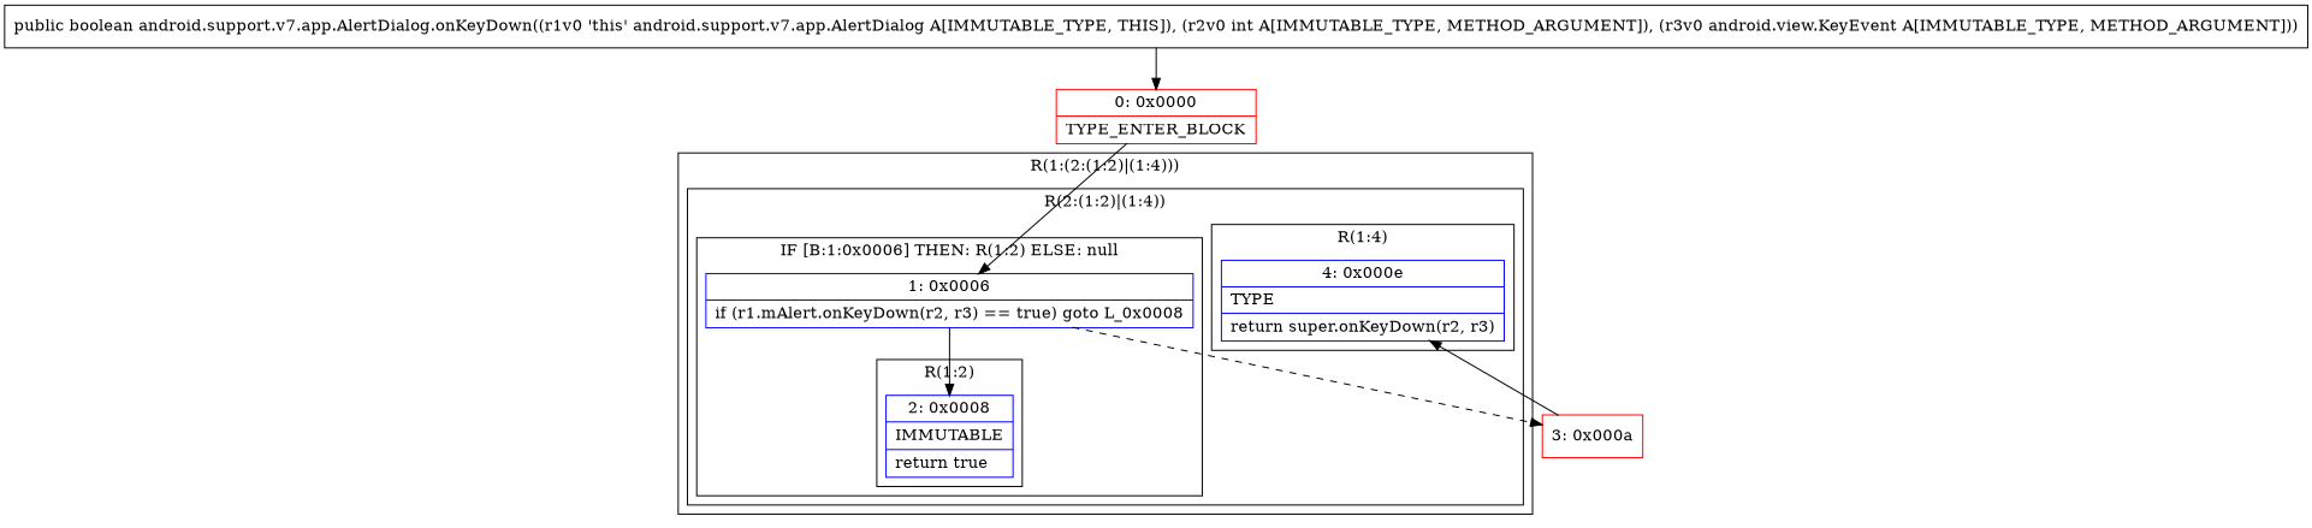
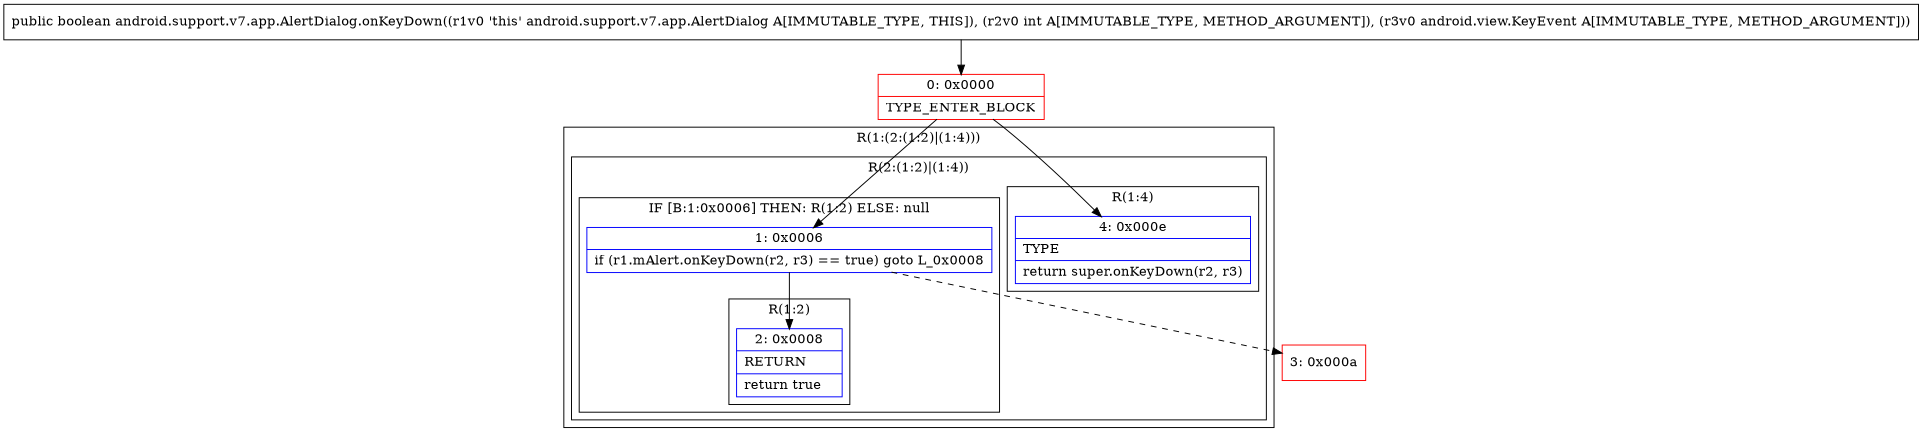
  digraph {
    node [color=blue shape=record]
-   n1 [label="{2\:\ 0x0008|IMMUTABLE\l|return true\l}"]
+   n1 [label="{2\:\ 0x0008|RETURN\l|return true\l}"]
    n2 [label="{1\:\ 0x0006|if (r1.mAlert.onKeyDown(r2, r3) == true) goto L_0x0008\l}"]
    n3 [label="{4\:\ 0x000e|TYPE\l|return super.onKeyDown(r2, r3)\l}"]
    n4 [color=red label="{3\:\ 0x000a}"]
    n5 [color=red label="{0\:\ 0x0000|TYPE_ENTER_BLOCK\l}"]
    n6 [label="{public boolean android.support.v7.app.AlertDialog.onKeyDown((r1v0 'this' android.support.v7.app.AlertDialog A[IMMUTABLE_TYPE, THIS]), (r2v0 int A[IMMUTABLE_TYPE, METHOD_ARGUMENT]), (r3v0 android.view.KeyEvent A[IMMUTABLE_TYPE, METHOD_ARGUMENT])) }" color=""]
    subgraph cluster_1 {
      label="R(1:(2:(1:2)|(1:4)))"
      subgraph cluster_2 {
        label="R(2:(1:2)|(1:4))"
        subgraph cluster_3 {
          label="IF [B:1:0x0006] THEN: R(1:2) ELSE: null"
          n2
          subgraph cluster_4 {
            label="R(1:2)"
            n1
          }
        }
        subgraph cluster_5 {
          label="R(1:4)"
          n3
        }
      }
    }
    n2 -> n1
    n2 -> n4 [style=dashed]
-   n4 -> n3
+   n5 -> n3
    n5 -> n2
    n6 -> n5
  }
